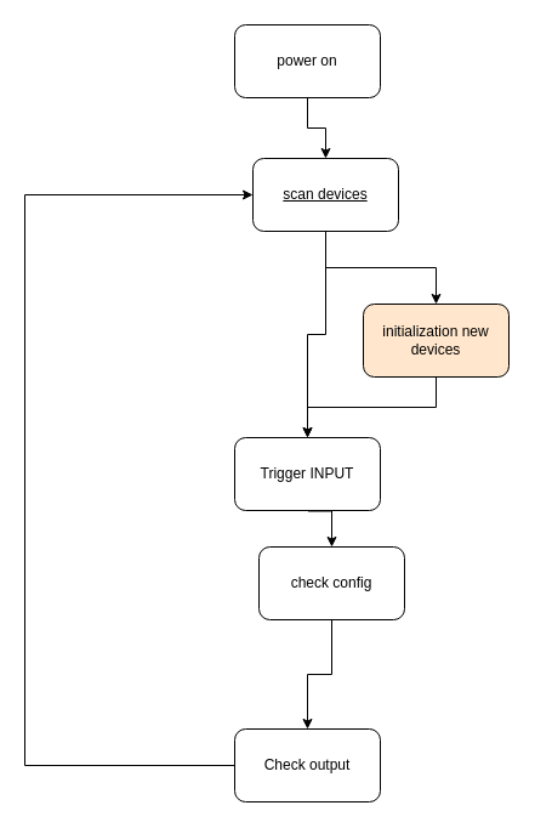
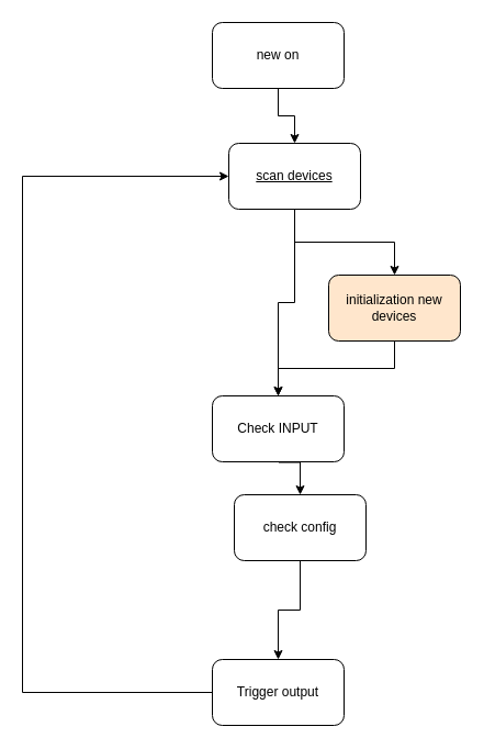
  <mxCell id="0" />
  <mxCell id="1" parent="0" />
  <mxCell id="2" style="edgeStyle=orthogonalEdgeStyle;rounded=0;orthogonalLoop=1;jettySize=auto;html=1;" edge="1" parent="1" source="3" target="6"><mxGeometry relative="1" as="geometry" /></mxCell>
- <mxCell id="3" value="power on" style="rounded=1;whiteSpace=wrap;html=1;" vertex="1" parent="1"><mxGeometry x="193" y="20" width="120" height="60" as="geometry" /></mxCell>
+ <mxCell id="3" value="new on" style="rounded=1;whiteSpace=wrap;html=1;" vertex="1" parent="1"><mxGeometry x="193" y="20" width="120" height="60" as="geometry" /></mxCell>
  <mxCell id="4" value="" style="edgeStyle=orthogonalEdgeStyle;rounded=0;orthogonalLoop=1;jettySize=auto;html=1;" edge="1" parent="1" source="6" target="8"><mxGeometry relative="1" as="geometry" /></mxCell>
  <mxCell id="5" style="edgeStyle=orthogonalEdgeStyle;rounded=0;orthogonalLoop=1;jettySize=auto;html=1;" edge="1" parent="1" source="6" target="10"><mxGeometry relative="1" as="geometry" /></mxCell>
  <mxCell id="6" value="&lt;u&gt;scan devices&lt;/u&gt;" style="rounded=1;whiteSpace=wrap;html=1;" vertex="1" parent="1"><mxGeometry x="208" y="130" width="120" height="60" as="geometry" /></mxCell>
  <mxCell id="7" value="" style="edgeStyle=orthogonalEdgeStyle;rounded=0;orthogonalLoop=1;jettySize=auto;html=1;" edge="1" parent="1" source="8" target="10"><mxGeometry relative="1" as="geometry" /></mxCell>
  <mxCell id="8" value="initialization new devices" style="rounded=1;whiteSpace=wrap;html=1;fillColor=#ffe6cc;" vertex="1" parent="1"><mxGeometry x="299" y="250" width="120" height="60" as="geometry" /></mxCell>
  <mxCell id="9" value="" style="edgeStyle=orthogonalEdgeStyle;rounded=0;orthogonalLoop=1;jettySize=auto;html=1;" edge="1" parent="1" target="12"><mxGeometry relative="1" as="geometry"><mxPoint x="253" y="390" as="sourcePoint" /></mxGeometry></mxCell>
- <mxCell id="10" value="Trigger INPUT" style="rounded=1;whiteSpace=wrap;html=1;" vertex="1" parent="1"><mxGeometry x="193" y="360" width="120" height="60" as="geometry" /></mxCell>
+ <mxCell id="10" value="Check INPUT" style="rounded=1;whiteSpace=wrap;html=1;" vertex="1" parent="1"><mxGeometry x="193" y="360" width="120" height="60" as="geometry" /></mxCell>
  <mxCell id="11" value="" style="edgeStyle=orthogonalEdgeStyle;rounded=0;orthogonalLoop=1;jettySize=auto;html=1;" edge="1" parent="1" source="12" target="14"><mxGeometry relative="1" as="geometry" /></mxCell>
  <mxCell id="12" value="check config" style="rounded=1;whiteSpace=wrap;html=1;" vertex="1" parent="1"><mxGeometry x="213" y="450" width="120" height="60" as="geometry" /></mxCell>
  <mxCell id="13" style="edgeStyle=orthogonalEdgeStyle;rounded=0;orthogonalLoop=1;jettySize=auto;html=1;" edge="1" parent="1" source="14" target="6"><mxGeometry relative="1" as="geometry"><mxPoint x="19" y="90" as="targetPoint" /><Array as="points"><mxPoint x="20" y="630" /><mxPoint x="20" y="160" /></Array></mxGeometry></mxCell>
- <mxCell id="14" value="Check output" style="rounded=1;whiteSpace=wrap;html=1;" vertex="1" parent="1"><mxGeometry x="193" y="600" width="120" height="60" as="geometry" /></mxCell>
+ <mxCell id="14" value="Trigger output" style="rounded=1;whiteSpace=wrap;html=1;" vertex="1" parent="1"><mxGeometry x="193" y="600" width="120" height="60" as="geometry" /></mxCell>
